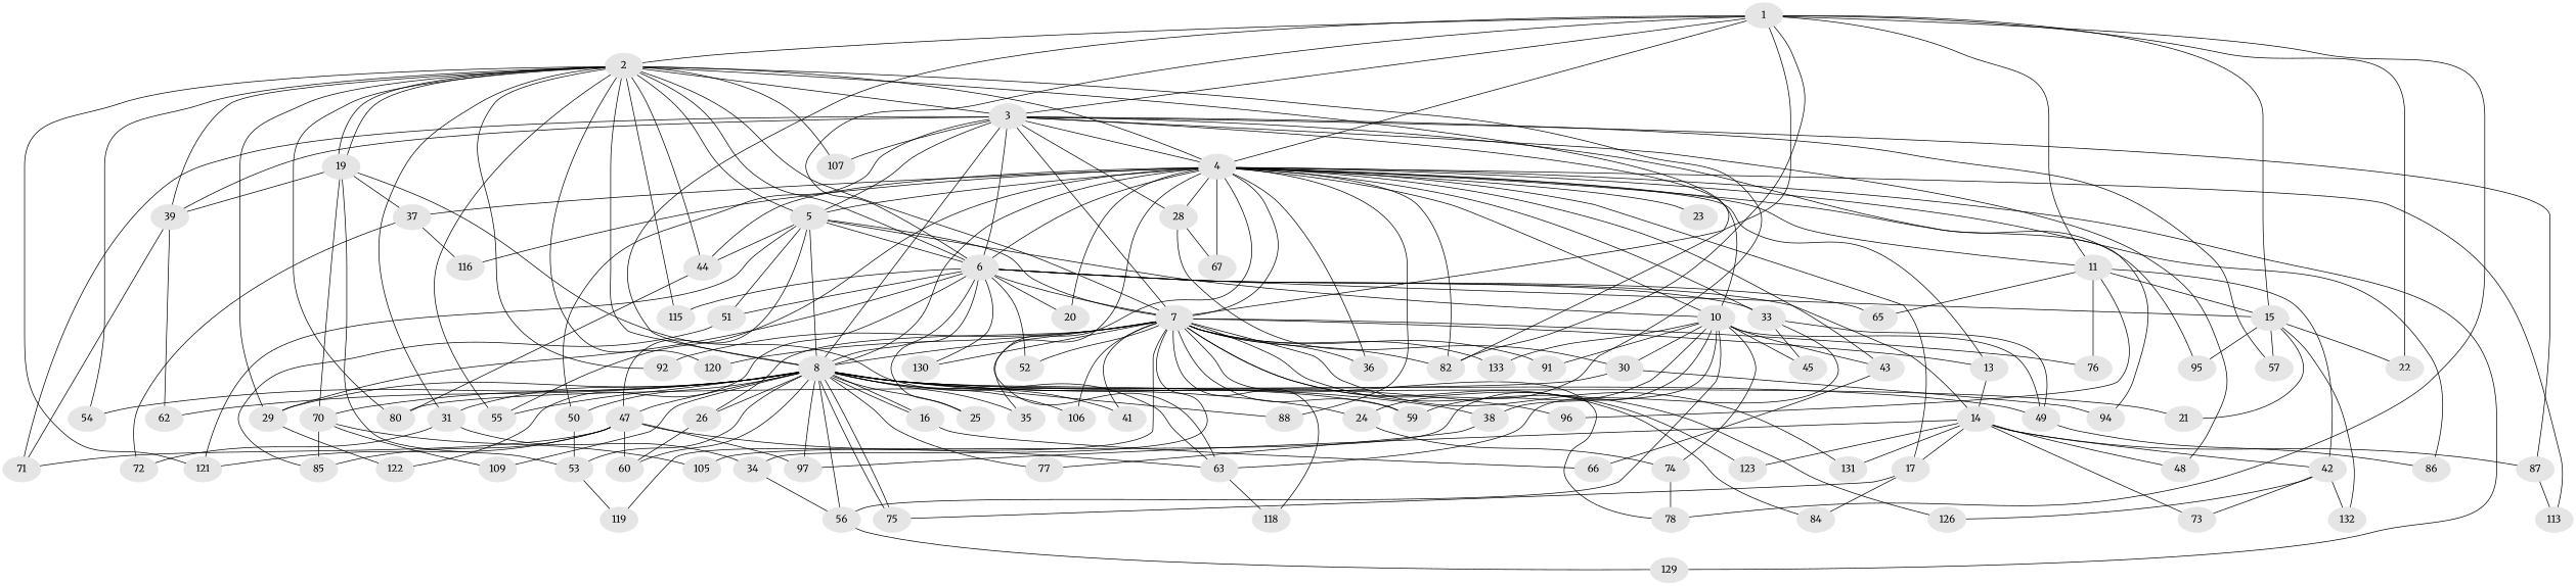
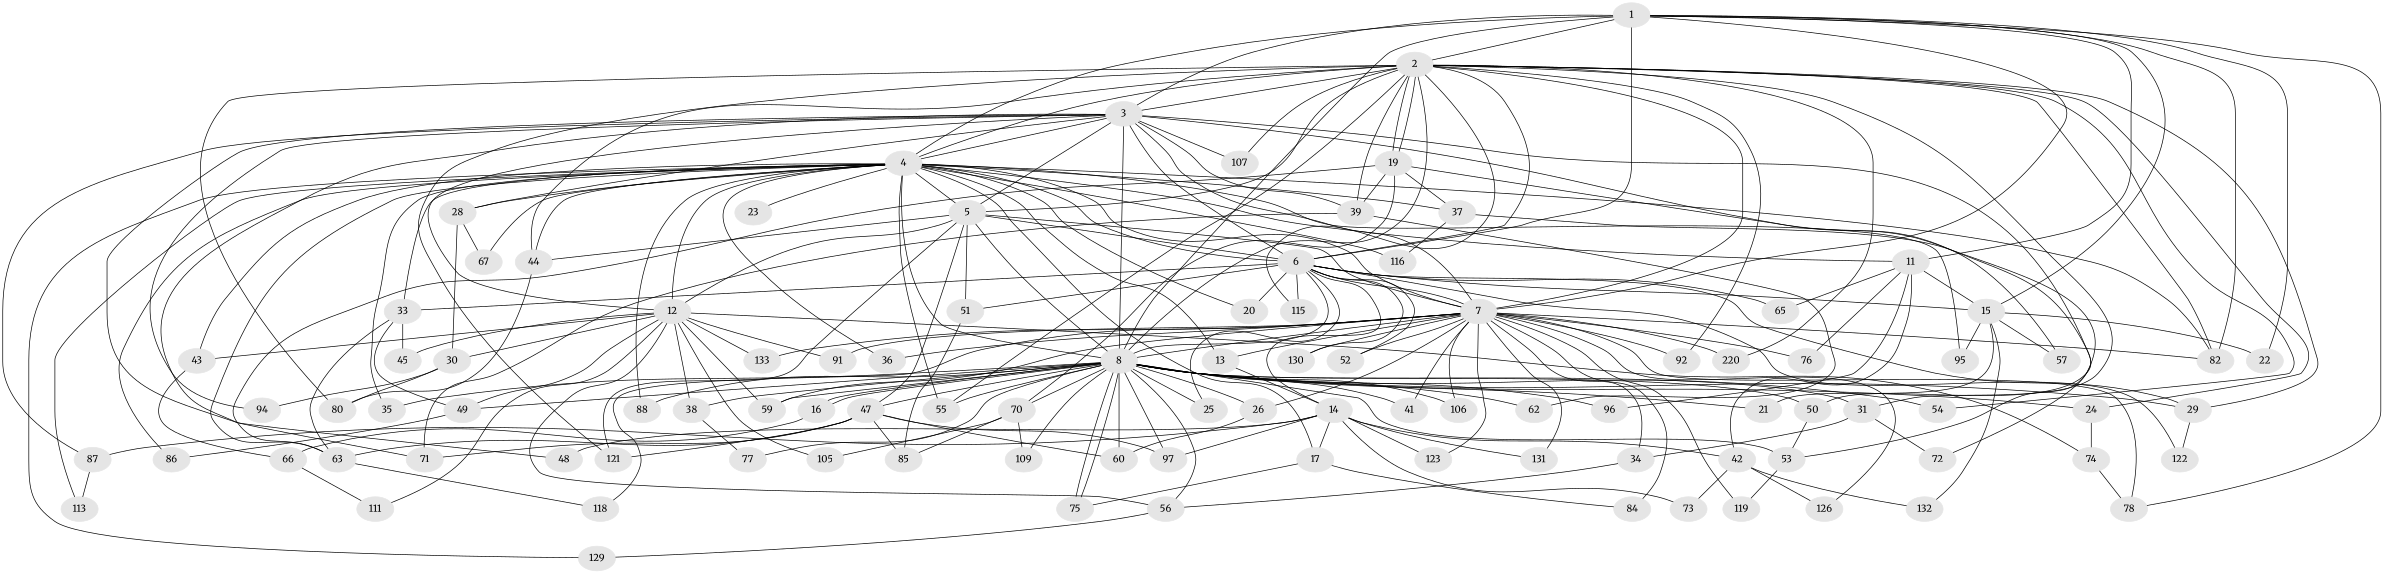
  graph {
    fontname=Merriweather
    node [color=gray90 fontname=Merriweather style=filled]
    edge [fontname=Merriweather]
    1 [super="+83"]
    2 [super="+58"]
    3 [super="+18"]
    4 [super="+10"]
    6 [super="+127"]
    7 [super="+46"]
    8 [super="+9"]
    11
    15 [super="+27"]
    22
    78 [super="+79"]
    82 [super="+93"]
    5 [super="+98"]
    19 [super="+61"]
    24
    29 [super="+32"]
    31 [super="+69"]
    39
    44 [super="+68"]
    54
    55 [super="+99"]
    80
    92
    107
    115
-   120
+   120 [label=220]
    121 [super="+125"]
-   12 [super="+40" label=10]
+   12 [super="+40"]
    28
    48
    50
    57
    71 [super="+117"]
    87
    94
    13
    17 [super="+102"]
    20
    23
    33 [super="+64"]
    35
    36
    37
    43
    63 [super="+128"]
    67
    86
    88
    95
    113
    116
    129
    47 [super="+90"]
    51
    14 [super="+89"]
    25
    52 [super="+108"]
    65
    122
    130
    26
    34
    41
    59 [super="+100"]
    76
    84
    91
    106
    118
    119
    123
    126
    131
    133
    16
    21
    38
    49 [super="+124"]
    56 [super="+114"]
    60 [super="+101"]
    62
    70 [super="+103"]
    75
    77
    96
    97 [super="+110"]
    109
    53
    42 [super="+81"]
    132
    74
    72
    30 [super="+112"]
    45
    105
+   111
    66
    85 [super="+104"]
    73
    1 -- 2
    1 -- 3
    1 -- 4 [weight=2]
    1 -- 6
    1 -- 7
    1 -- 8 [weight=2]
    1 -- 11
    1 -- 15
    1 -- 22
    1 -- 78
    1 -- 82
    2 -- 3
    2 -- 4 [weight=3]
    2 -- 6
    2 -- 7
    2 -- 8 [weight=2]
    2 -- 82
    2 -- 5
    2 -- 19
    2 -- 19
    2 -- 24
    2 -- 29
    2 -- 31
    2 -- 39
    2 -- 44
    2 -- 54
    2 -- 55
    2 -- 80
    2 -- 92
    2 -- 107
    2 -- 115
    2 -- 120
    2 -- 121
    3 -- 4 [weight=2]
    3 -- 6 [weight=2]
    3 -- 7
    3 -- 8 [weight=2]
    3 -- 5 [weight=2]
    3 -- 39
    3 -- 107
    3 -- 12
    3 -- 28
    3 -- 48
    3 -- 50
    3 -- 57
    3 -- 71
    3 -- 87
    3 -- 94
    4 -- 6 [weight=2]
    4 -- 7 [weight=3]
    4 -- 8 [weight=4]
    4 -- 11
    4 -- 82
    4 -- 5 [weight=2]
    4 -- 44
    4 -- 55
    4 -- 12
    4 -- 28
    4 -- 13
    4 -- 17
    4 -- 20
    4 -- 23
    4 -- 33
    4 -- 35
    4 -- 36
    4 -- 37
    4 -- 43
    4 -- 63
    4 -- 67
    4 -- 86
    4 -- 88
    4 -- 95
    4 -- 113
    4 -- 116
    4 -- 129
    6 -- 7
    6 -- 8 [weight=2]
    6 -- 15
    6 -- 29
    6 -- 115
    6 -- 20
    6 -- 33
    6 -- 51
    6 -- 14
    6 -- 25
    6 -- 52 [weight=2]
    6 -- 65
    6 -- 122
    6 -- 130
    7 -- 8 [weight=2]
    7 -- 78
    7 -- 82
    7 -- 92
    7 -- 120
    7 -- 13
    7 -- 36
    7 -- 52
    7 -- 130
    7 -- 26
    7 -- 34
    7 -- 41
    7 -- 59
    7 -- 76
    7 -- 84
    7 -- 91
    7 -- 106
    7 -- 118
    7 -- 119
    7 -- 123
    7 -- 126
    7 -- 131
    7 -- 133
    8 -- 24
    8 -- 29
    8 -- 31 [weight=2]
    8 -- 54
    8 -- 55
    8 -- 50
    8 -- 35
    8 -- 88
    8 -- 47
    8 -- 25
    8 -- 26
    8 -- 41
    8 -- 59
    8 -- 106
    8 -- 16
    8 -- 16
    8 -- 21
    8 -- 38
    8 -- 49
    8 -- 56
    8 -- 60
    8 -- 62
    8 -- 70 [weight=2]
    8 -- 75
    8 -- 75
    8 -- 77
    8 -- 96
    8 -- 97
    8 -- 109
    8 -- 53 [weight=2]
    11 -- 15
    11 -- 65
    11 -- 76
    11 -- 96
    11 -- 42
    15 -- 22
    15 -- 57
    15 -- 95
    15 -- 21
    15 -- 132
    5 -- 6
    5 -- 7
    5 -- 8 [weight=2]
    5 -- 44
    5 -- 121
    5 -- 12
    5 -- 47
    5 -- 51
    19 -- 39
    19 -- 37
    19 -- 63
    19 -- 70
    19 -- 53
    24 -- 74
    29 -- 122
    31 -- 34
    31 -- 72
    39 -- 71
    39 -- 62
    44 -- 80
    12 -- 43
    12 -- 59
    12 -- 91
    12 -- 133
    12 -- 38
    12 -- 49
    12 -- 56
    12 -- 74
    12 -- 30
    12 -- 45
    12 -- 105
+   12 -- 111
    28 -- 67
    28 -- 30
    50 -- 53
    87 -- 113
    13 -- 14
    17 -- 84
    17 -- 75
    33 -- 63
    33 -- 49
    33 -- 45
    37 -- 116
    37 -- 72
    43 -- 66
    63 -- 118
    47 -- 121
    47 -- 71
    47 -- 63
    47 -- 60
    47 -- 97
    47 -- 85
    51 -- 85
    14 -- 48
    14 -- 87
    14 -- 17
    14 -- 123
    14 -- 131
    14 -- 97
    14 -- 42
    14 -- 73
    26 -- 60
    34 -- 56
    16 -- 66
    38 -- 77
    49 -- 86
    56 -- 129
    70 -- 109
    70 -- 105
    70 -- 85
    53 -- 119
    42 -- 126
    42 -- 132
    42 -- 73
    74 -- 78
    30 -- 80
    30 -- 94
+   66 -- 111
  }
